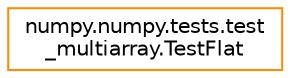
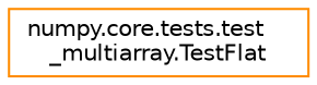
  digraph {
    rankdir=LR
    fontname="DejaVu Sans"
-   n1 [color=darkorange fillcolor=white fontname="DejaVu Sans" fontsize=10 height=0.2 label="numpy.numpy.tests.test\l_multiarray.TestFlat" shape=box style=filled width=0.4]
+   n1 [color=darkorange fillcolor=white fontname="DejaVu Sans" fontsize=10 height=0.2 label="numpy.core.tests.test\l_multiarray.TestFlat" shape=box style=filled width=0.4]
  }
